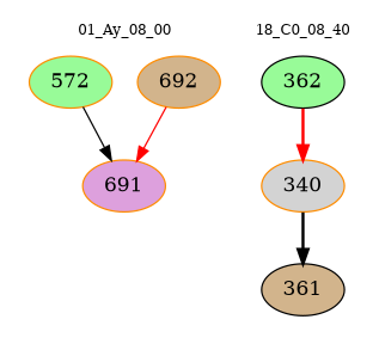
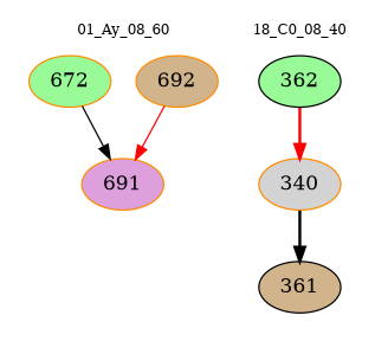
  digraph {
    node [color=darkorange fillcolor=tan style=filled]
    edge [color=red style=solid]
    n1 [label=692]
-   n2 [fillcolor=palegreen label=572]
+   n2 [fillcolor=palegreen label=672]
    n3 [fillcolor=plum label=691]
    n4 [color=black fillcolor=palegreen label=362]
    n5 [fillcolor=lightgrey label=340]
    n6 [color=black label=361]
    subgraph cluster_1 {
      color=white
      fontsize=10
-     label="01_Ay_08_00"
+     label="01_Ay_08_60"
      n1
      n2
      n3
    }
    subgraph cluster_2 {
      color=white
      fontsize=10
      label="18_C0_08_40"
      n4
      n5
      n6
    }
    n1 -> n3
    n2 -> n3 [color=black]
    n4 -> n5 [style=bold]
    n5 -> n6 [color=black style=bold]
  }
